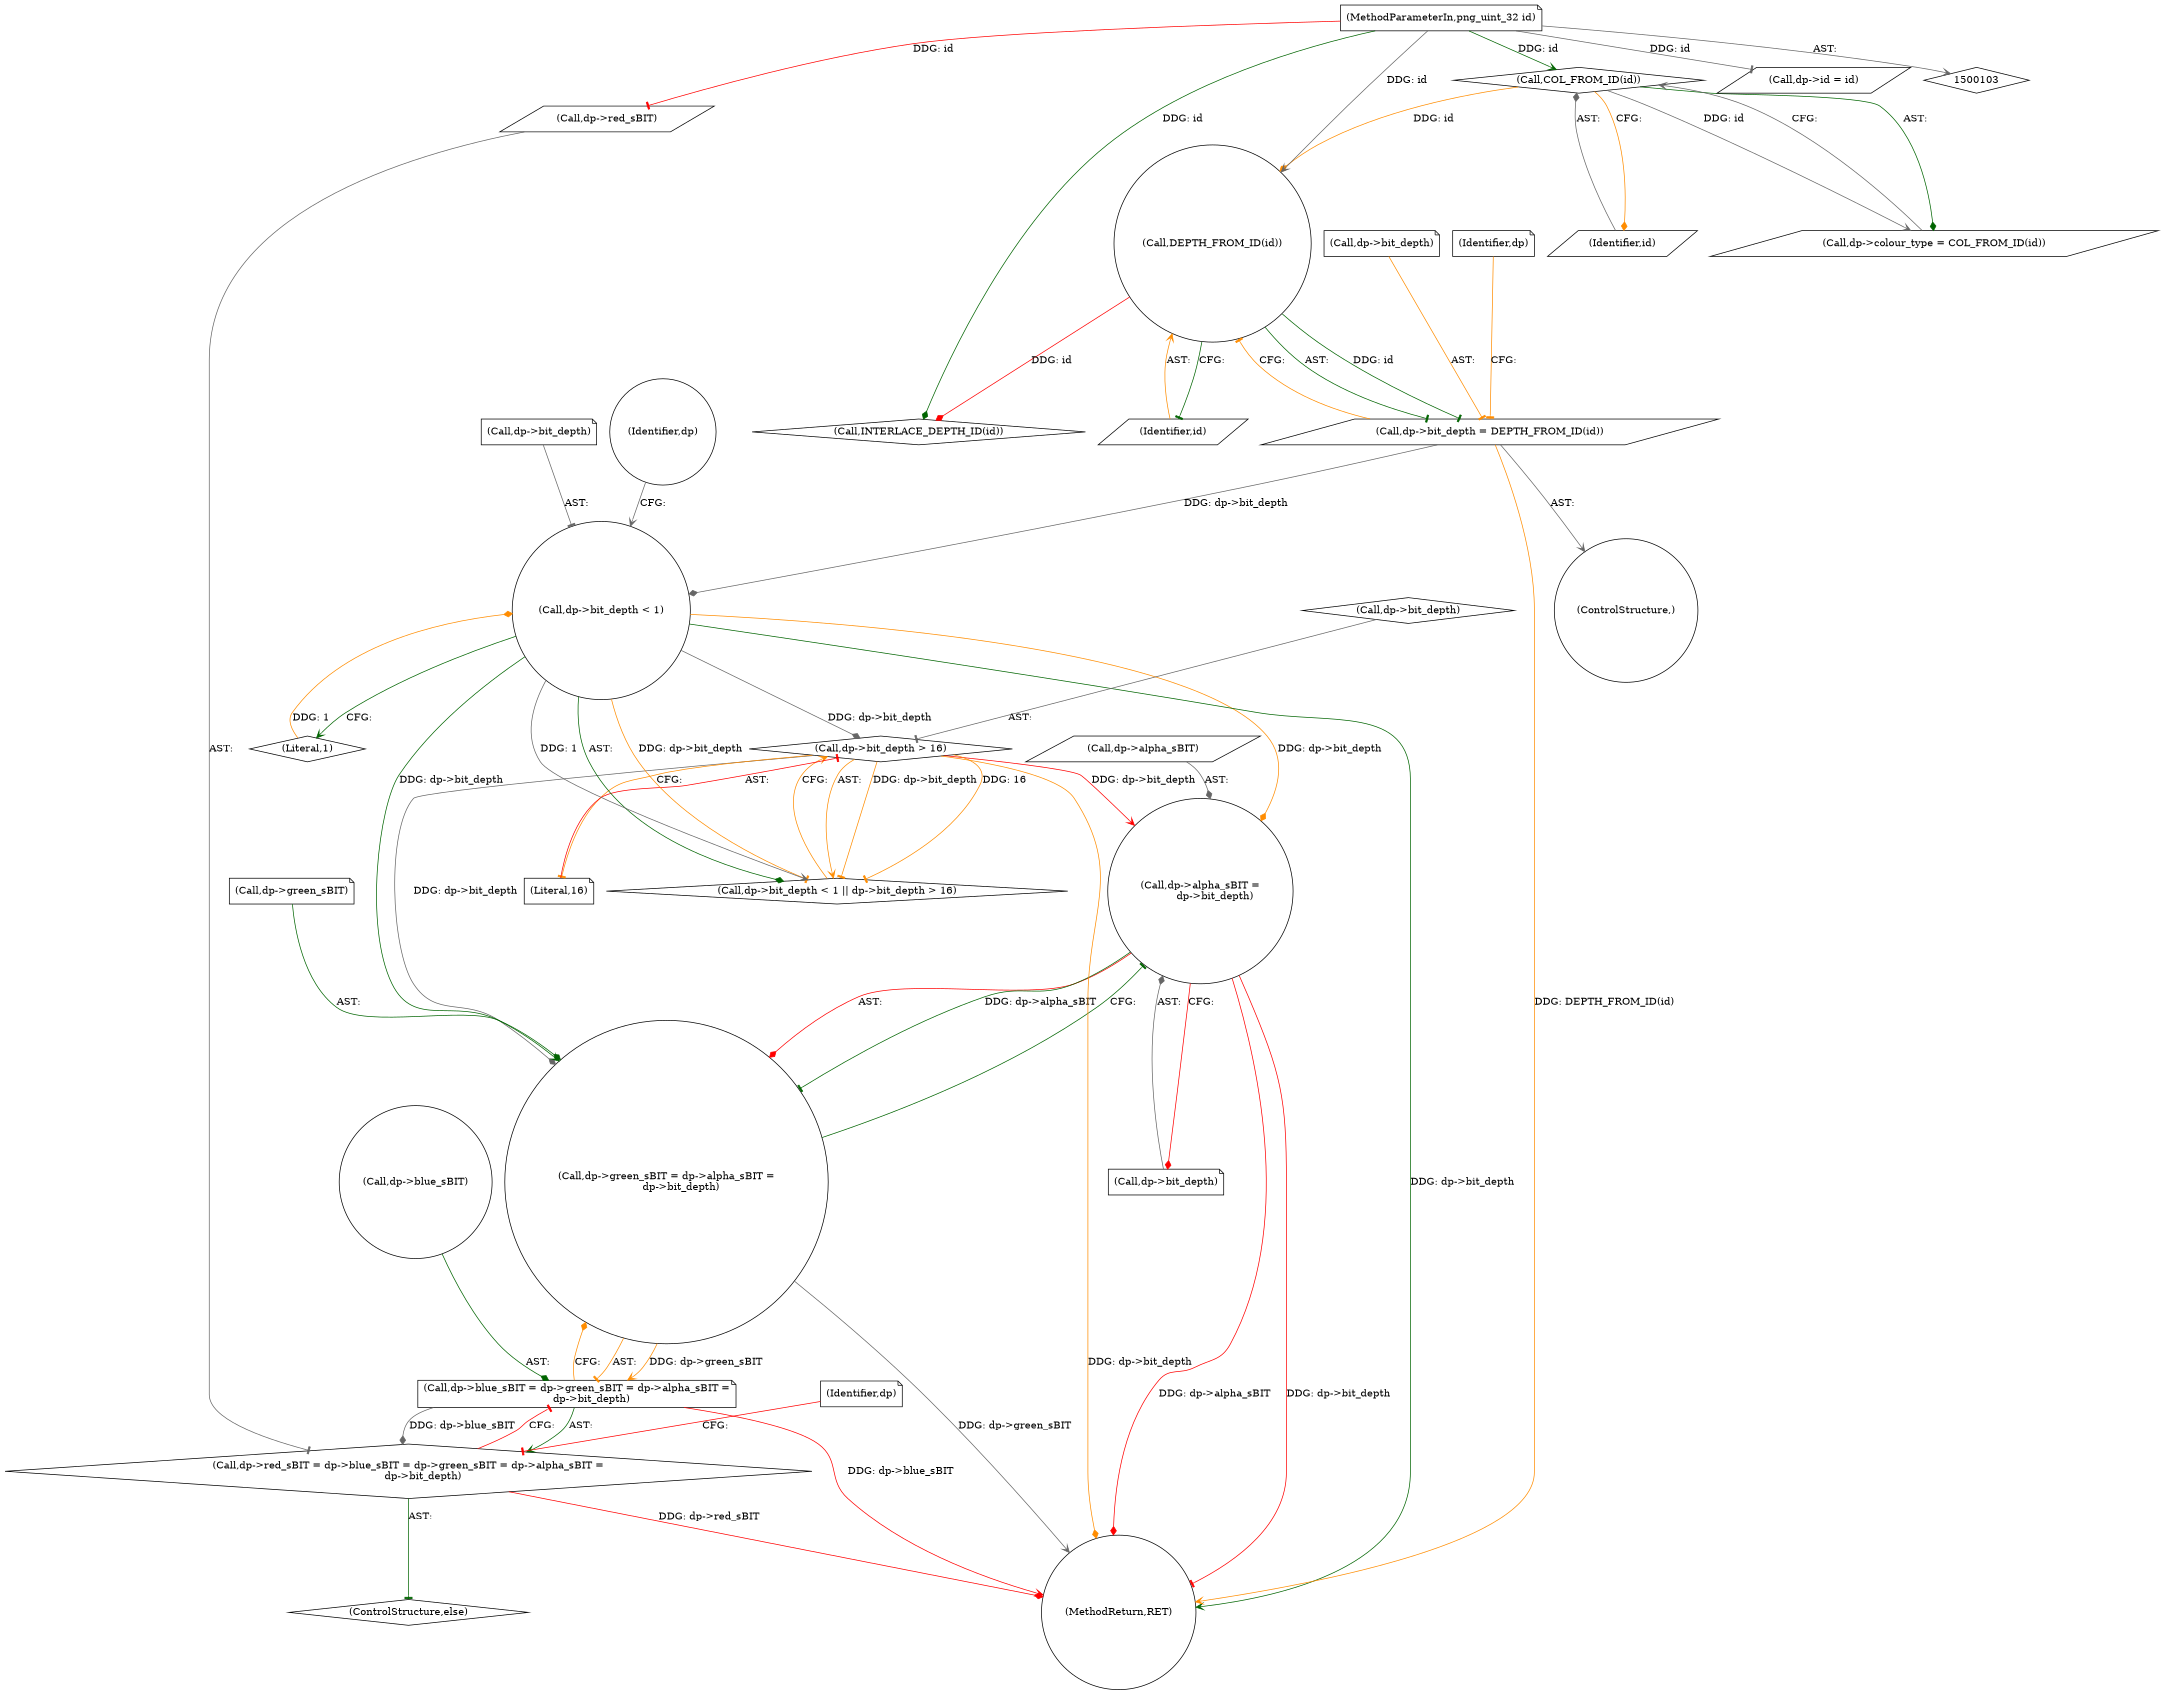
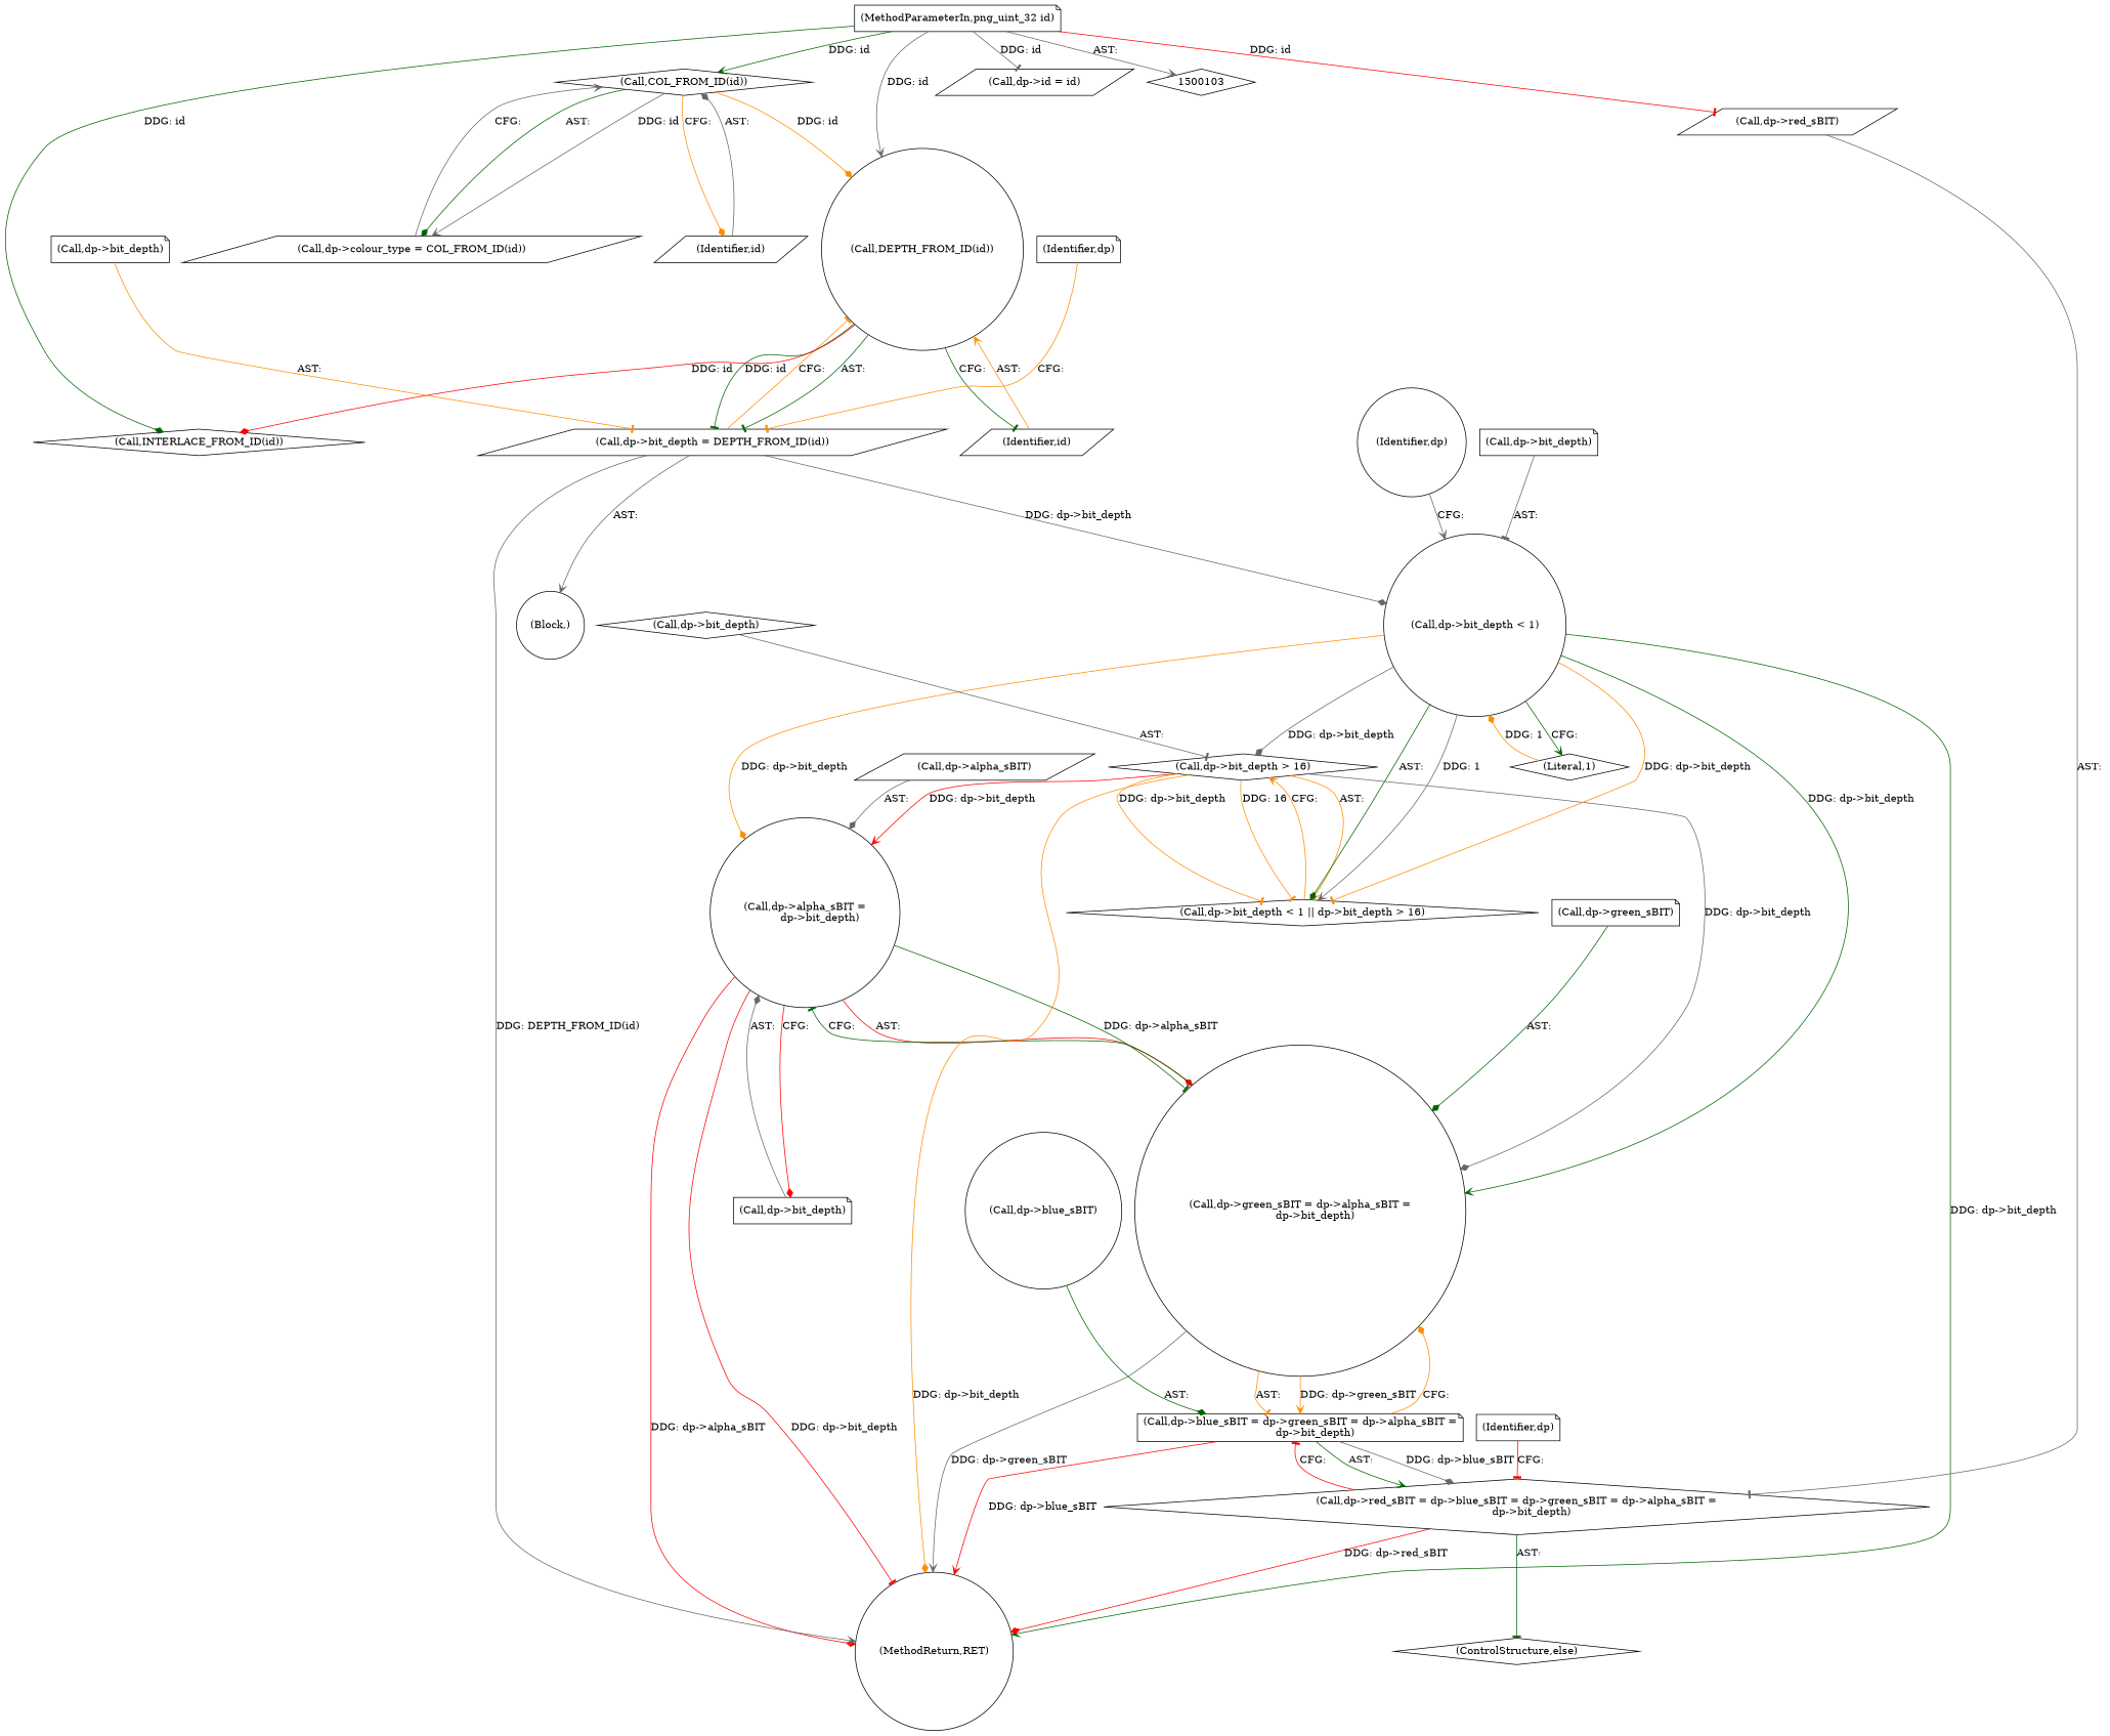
  digraph {
    node [shape=note]
    edge [arrowhead=diamond color=gray40]
    n1 [label="(Call,dp->alpha_sBIT =\n         dp->bit_depth)" shape=circle]
    n2 [label="(Call,dp->green_sBIT = dp->alpha_sBIT =\n         dp->bit_depth)" shape=circle]
    n3 [label="(MethodReturn,RET)" shape=circle]
    n4 [label="(Call,dp->bit_depth)"]
    n5 [label="(Call,dp->blue_sBIT = dp->green_sBIT = dp->alpha_sBIT =\n         dp->bit_depth)"]
    n6 [label="(Call,dp->bit_depth > 16)" shape=diamond]
    n7 [label="(Call,dp->bit_depth < 1 || dp->bit_depth > 16)" shape=diamond]
-   n8 [label="(Literal,16)"]
    n9 [label="(Call,dp->bit_depth < 1)" shape=circle]
    n10 [label="(Literal,1)" shape=diamond]
    n11 [label="(Call,dp->bit_depth = DEPTH_FROM_ID(id))" shape=parallelogram]
    n12 [label="(Call,DEPTH_FROM_ID(id))" shape=circle]
-   n13 [label="(ControlStructure,)" shape=circle]
-   n14 [label="(Call,INTERLACE_DEPTH_ID(id))" shape=diamond]
+   n13 [label="(Block,)" shape=circle]
+   n14 [label="(Call,INTERLACE_FROM_ID(id))" shape=diamond]
    n15 [label="(Identifier,id)" shape=parallelogram]
    n16 [label="(Call,COL_FROM_ID(id))" shape=diamond]
    n17 [label="(Call,dp->colour_type = COL_FROM_ID(id))" shape=parallelogram]
    n18 [label="(Identifier,id)" shape=parallelogram]
    n19 [label="(MethodParameterIn,png_uint_32 id)"]
    n20 [label="(Call,dp->id = id)" shape=parallelogram]
    n21 [label=1500103 shape=diamond]
    n22 [label="(Call,dp->red_sBIT)" shape=parallelogram]
    n23 [label="(Call,dp->red_sBIT = dp->blue_sBIT = dp->green_sBIT = dp->alpha_sBIT =\n         dp->bit_depth)" shape=diamond]
    n24 [label="(ControlStructure,else)" shape=diamond]
    n25 [label="(Identifier,dp)"]
    n26 [label="(Call,dp->bit_depth)" shape=diamond]
    n27 [label="(Identifier,dp)"]
    n28 [label="(Call,dp->blue_sBIT)" shape=circle]
    n29 [label="(Call,dp->bit_depth)"]
    n30 [label="(Call,dp->bit_depth)"]
    n31 [label="(Identifier,dp)" shape=circle]
    n32 [label="(Call,dp->green_sBIT)"]
    n33 [label="(Call,dp->alpha_sBIT)" shape=parallelogram]
    n1 -> n2 [color=red label="AST: "]
    n1 -> n2 [arrowhead=tee color=darkgreen label="DDG: dp->alpha_sBIT"]
    n1 -> n3 [color=red label="DDG: dp->alpha_sBIT"]
    n1 -> n3 [arrowhead=tee color=red label="DDG: dp->bit_depth"]
    n1 -> n4 [color=red label="CFG: "]
    n2 -> n1 [arrowhead=tee color=darkgreen label="CFG: "]
    n2 -> n3 [arrowhead=vee label="DDG: dp->green_sBIT"]
    n2 -> n5 [arrowhead=tee color=darkorange label="AST: "]
    n2 -> n5 [arrowhead=vee color=darkorange label="DDG: dp->green_sBIT"]
    n4 -> n1 [label="AST: "]
    n5 -> n2 [color=darkorange label="CFG: "]
    n5 -> n3 [arrowhead=vee color=red label="DDG: dp->blue_sBIT"]
    n5 -> n23 [arrowhead=vee color=darkgreen label="AST: "]
    n5 -> n23 [label="DDG: dp->blue_sBIT"]
    n6 -> n1 [arrowhead=vee color=red label="DDG: dp->bit_depth"]
    n6 -> n2 [label="DDG: dp->bit_depth"]
    n6 -> n3 [color=darkorange label="DDG: dp->bit_depth"]
    n6 -> n7 [arrowhead=vee color=darkorange label="AST: "]
    n6 -> n7 [arrowhead=tee color=darkorange label="DDG: dp->bit_depth"]
    n6 -> n7 [arrowhead=tee color=darkorange label="DDG: 16"]
-   n6 -> n8 [arrowhead=tee color=darkorange label="CFG: "]
    n7 -> n6 [arrowhead=vee color=darkorange label="CFG: "]
-   n8 -> n6 [arrowhead=tee color=red label="AST: "]
    n9 -> n1 [color=darkorange label="DDG: dp->bit_depth"]
    n9 -> n2 [arrowhead=vee color=darkgreen label="DDG: dp->bit_depth"]
    n9 -> n3 [arrowhead=vee color=darkgreen label="DDG: dp->bit_depth"]
    n9 -> n6 [label="DDG: dp->bit_depth"]
    n9 -> n7 [color=darkgreen label="AST: "]
    n9 -> n7 [arrowhead=tee color=darkorange label="DDG: dp->bit_depth"]
    n9 -> n7 [arrowhead=vee label="DDG: 1"]
    n9 -> n10 [arrowhead=vee color=darkgreen label="CFG: "]
    n10 -> n9 [color=darkorange label="DDG: 1"]
-   n11 -> n3 [arrowhead=vee color=darkorange label="DDG: DEPTH_FROM_ID(id)"]
+   n11 -> n3 [arrowhead=vee label="DDG: DEPTH_FROM_ID(id)"]
    n11 -> n9 [label="DDG: dp->bit_depth"]
    n11 -> n12 [arrowhead=tee color=darkorange label="CFG: "]
    n11 -> n13 [arrowhead=vee label="AST: "]
    n12 -> n11 [arrowhead=tee color=darkgreen label="AST: "]
    n12 -> n11 [arrowhead=tee color=darkgreen label="DDG: id"]
    n12 -> n14 [color=red label="DDG: id"]
    n12 -> n15 [arrowhead=tee color=darkgreen label="CFG: "]
    n15 -> n12 [arrowhead=vee color=darkorange label="AST: "]
    n16 -> n12 [color=darkorange label="DDG: id"]
    n16 -> n17 [color=darkgreen label="AST: "]
    n16 -> n17 [arrowhead=vee label="DDG: id"]
    n16 -> n18 [color=darkorange label="CFG: "]
    n17 -> n16 [arrowhead=vee label="CFG: "]
    n18 -> n16 [label="AST: "]
    n19 -> n12 [arrowhead=vee label="DDG: id"]
    n19 -> n14 [color=darkgreen label="DDG: id"]
    n19 -> n16 [arrowhead=vee color=darkgreen label="DDG: id"]
    n19 -> n20 [arrowhead=tee label="DDG: id"]
    n19 -> n21 [arrowhead=vee label="AST: "]
    n19 -> n22 [arrowhead=tee color=red label="DDG: id"]
    n22 -> n23 [arrowhead=tee label="AST: "]
    n23 -> n3 [color=red label="DDG: dp->red_sBIT"]
    n23 -> n5 [arrowhead=tee color=red label="CFG: "]
    n23 -> n24 [arrowhead=tee color=darkgreen label="AST: "]
    n25 -> n11 [arrowhead=tee color=darkorange label="CFG: "]
    n26 -> n6 [arrowhead=tee label="AST: "]
    n27 -> n23 [arrowhead=tee color=red label="CFG: "]
    n28 -> n5 [color=darkgreen label="AST: "]
    n29 -> n9 [arrowhead=tee label="AST: "]
    n30 -> n11 [arrowhead=tee color=darkorange label="AST: "]
    n31 -> n9 [arrowhead=vee label="CFG: "]
    n32 -> n2 [color=darkgreen label="AST: "]
    n33 -> n1 [label="AST: "]
  }
